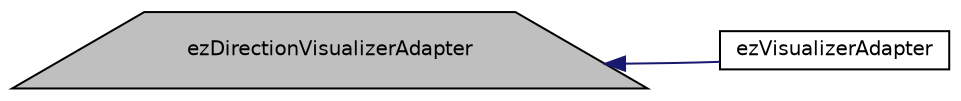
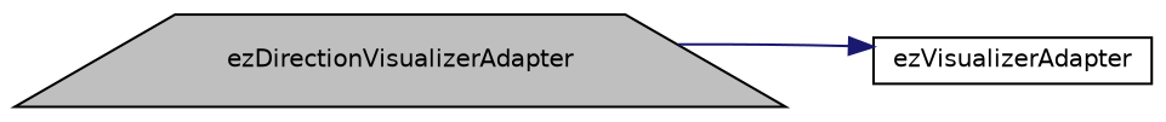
  digraph {
    rankdir=LR
    node [color=black fontname=Helvetica fontsize=10 style=filled]
    n1 [fillcolor=grey75 fontcolor=black height=0.2 label=ezDirectionVisualizerAdapter shape=trapezium width=0.4]
    n2 [fillcolor=white height=0.2 label=ezVisualizerAdapter shape=box width=0.4]
-   n1 -> n2 [color=midnightblue dir=back fontname=Helvetica fontsize=10 labelfontname=Helvetica labelfontsize=10 style=solid]
+   n2 -> n1 [color=midnightblue dir=back fontname=Helvetica fontsize=10 labelfontname=Helvetica labelfontsize=10 style=solid]
  }
